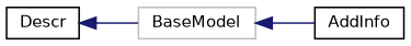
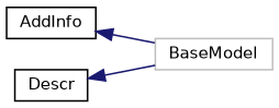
  digraph {
    rankdir=LR
    node [color=black fillcolor=white fontname=Helvetica fontsize=10 shape=record style=filled]
    edge [color=midnightblue dir=back fontname=Helvetica fontsize=10 labelfontname=Helvetica labelfontsize=10 style=solid]
    n1 [color=grey75 height=0.2 label=BaseModel width=0.4]
    n2 [height=0.2 label=AddInfo width=0.4]
    n3 [height=0.2 label=Descr width=0.4]
-   n1 -> n2
+   n2 -> n1
    n3 -> n1
  }
